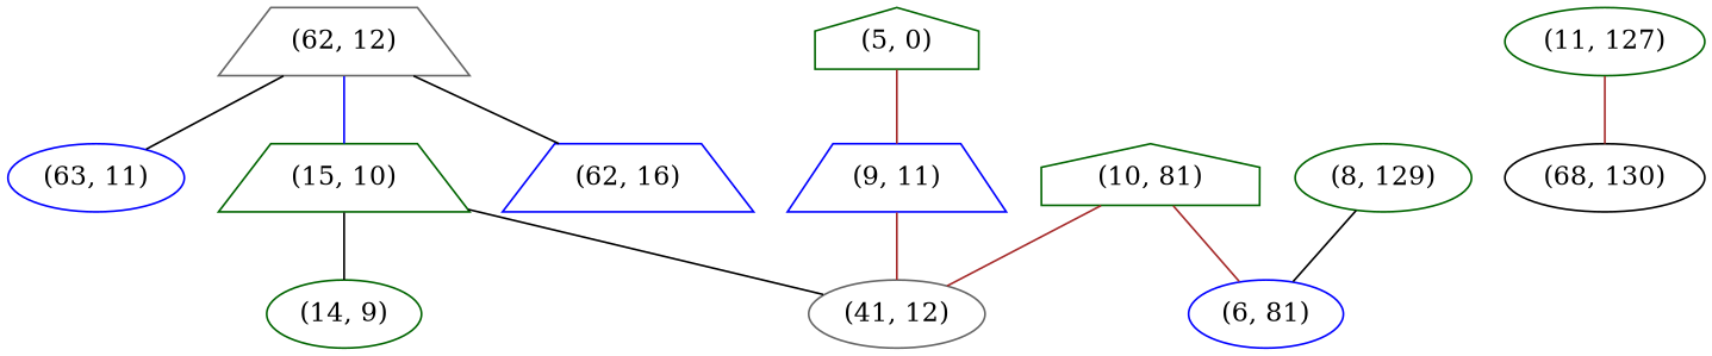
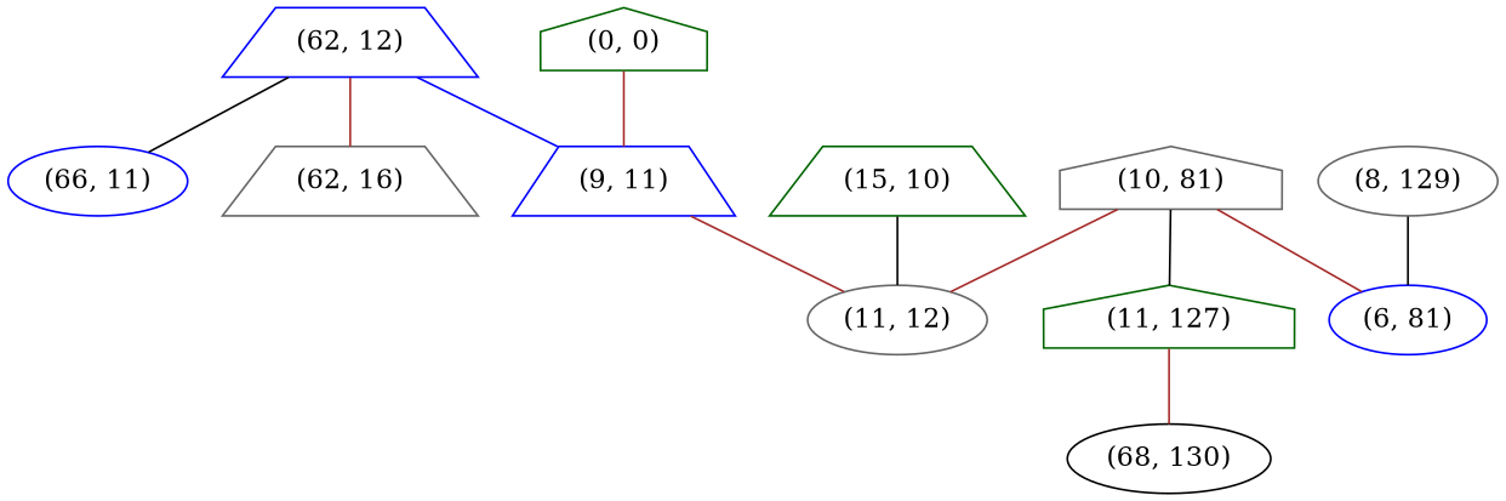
  graph {
    node [color=darkgreen shape=ellipse]
    edge [color=brown weight=1]
-   "(62, 12)" [color=gray40 shape=trapezium]
-   "(66, 11)" [color=blue label="(63, 11)"]
+   "(62, 12)" [color=blue shape=trapezium]
+   "(66, 11)" [color=blue]
    "(15, 10)" [shape=trapezium]
-   "(62, 16)" [color=blue shape=trapezium]
-   "(11, 12)" [color=gray40 label="(41, 12)"]
-   "(14, 9)"
-   "(0, 0)" [shape=house label="(5, 0)"]
+   "(62, 16)" [color=gray40 shape=trapezium]
+   "(11, 12)" [color=gray40]
+   "(0, 0)" [shape=house]
    "(9, 11)" [color=blue shape=trapezium]
-   "(10, 81)" [shape=house]
-   "(11, 127)"
+   "(10, 81)" [color=gray40 shape=house]
+   "(11, 127)" [shape=house]
    "(6, 81)" [color=blue]
    "(68, 130)" [color=black]
-   "(8, 129)"
+   "(8, 129)" [color=gray40]
    "(62, 12)" -- "(66, 11)" [color=black]
-   "(62, 12)" -- "(15, 10)" [color=blue]
-   "(62, 12)" -- "(62, 16)" [color=black]
+   "(62, 12)" -- "(9, 11)" [color=blue]
+   "(62, 12)" -- "(62, 16)"
    "(15, 10)" -- "(11, 12)" [color=black]
-   "(15, 10)" -- "(14, 9)" [color=black]
    "(0, 0)" -- "(9, 11)" [weight=4]
    "(9, 11)" -- "(11, 12)"
    "(10, 81)" -- "(11, 12)"
+   "(10, 81)" -- "(11, 127)" [color=black]
    "(10, 81)" -- "(6, 81)"
    "(11, 127)" -- "(68, 130)"
    "(8, 129)" -- "(6, 81)" [color=black]
  }
